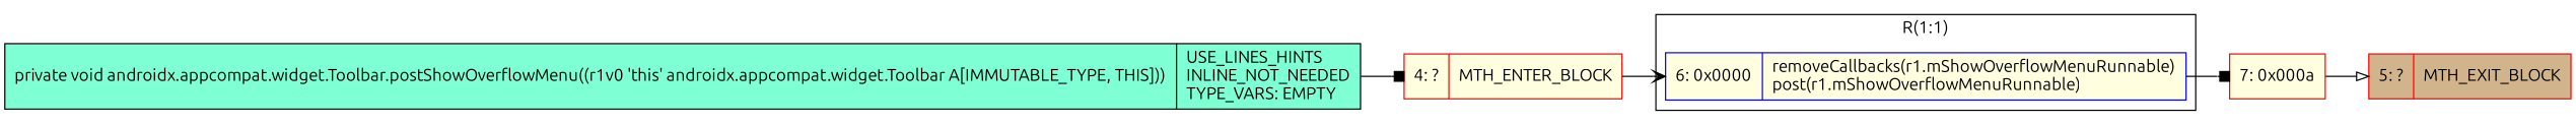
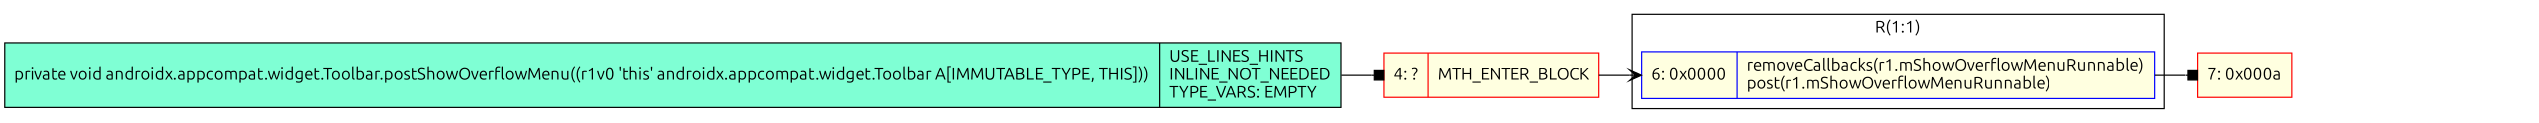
  digraph {
    fontname=Ubuntu
    rankdir=LR
    node [color=red fillcolor=lightyellow fontname=Ubuntu shape=record style=filled]
    edge [arrowhead=box fontname=Ubuntu]
    n1 [color=blue label="{6\:\ 0x0000|removeCallbacks(r1.mShowOverflowMenuRunnable)\lpost(r1.mShowOverflowMenuRunnable)\l}"]
    n2 [label="{7\:\ 0x000a}"]
-   n3 [fillcolor=tan label="{5\:\ ?|MTH_EXIT_BLOCK\l}"]
    n4 [label="{4\:\ ?|MTH_ENTER_BLOCK\l}"]
    n5 [fillcolor=aquamarine label="{private void androidx.appcompat.widget.Toolbar.postShowOverflowMenu((r1v0 'this' androidx.appcompat.widget.Toolbar A[IMMUTABLE_TYPE, THIS]))  | USE_LINES_HINTS\lINLINE_NOT_NEEDED\lTYPE_VARS: EMPTY\l}" color=""]
    subgraph cluster_1 {
      label="R(1:1)"
      n1
    }
    n1 -> n2
-   n2 -> n3 [arrowhead=onormal]
    n4 -> n1 [arrowhead=vee]
    n5 -> n4
  }
